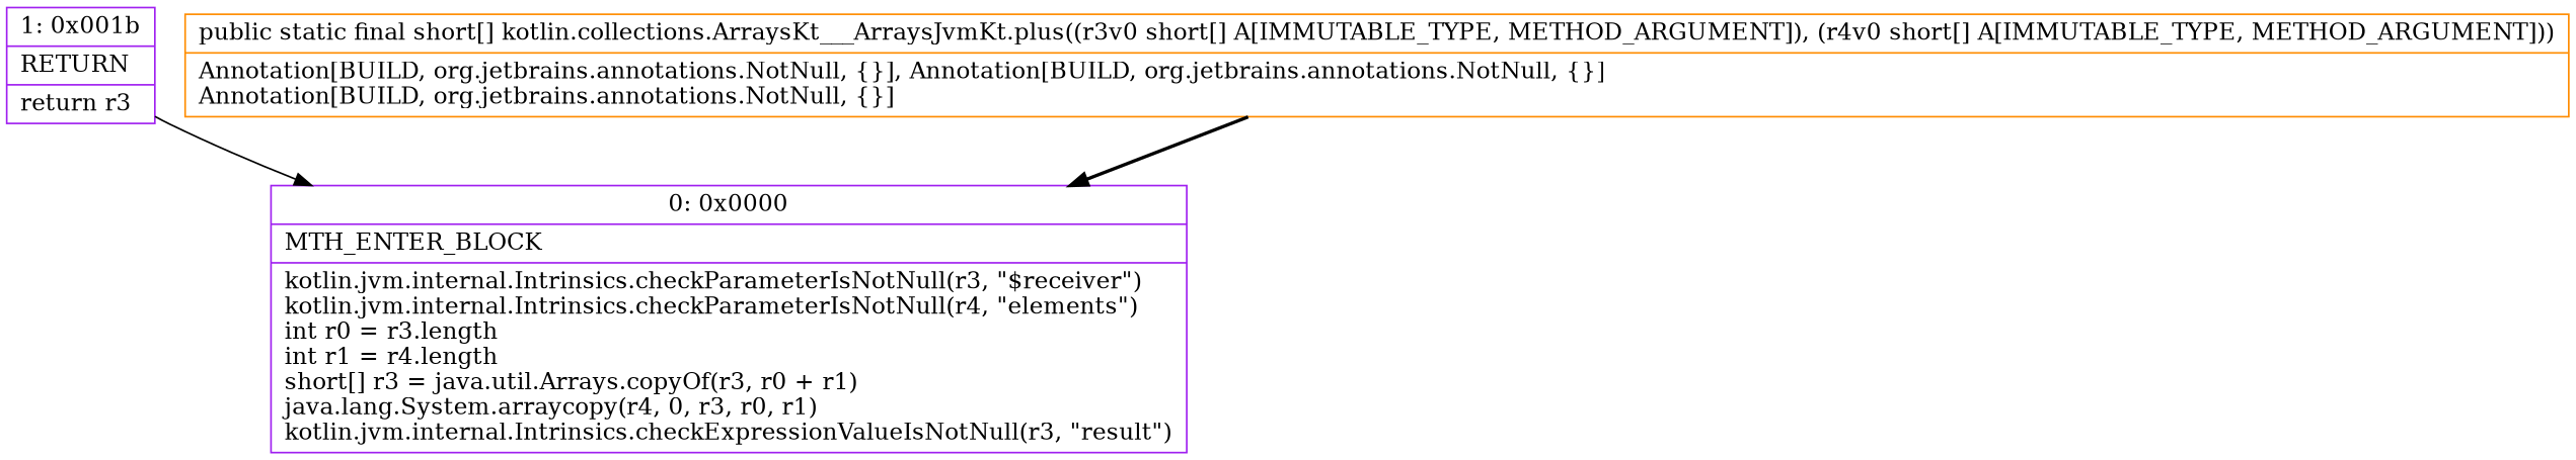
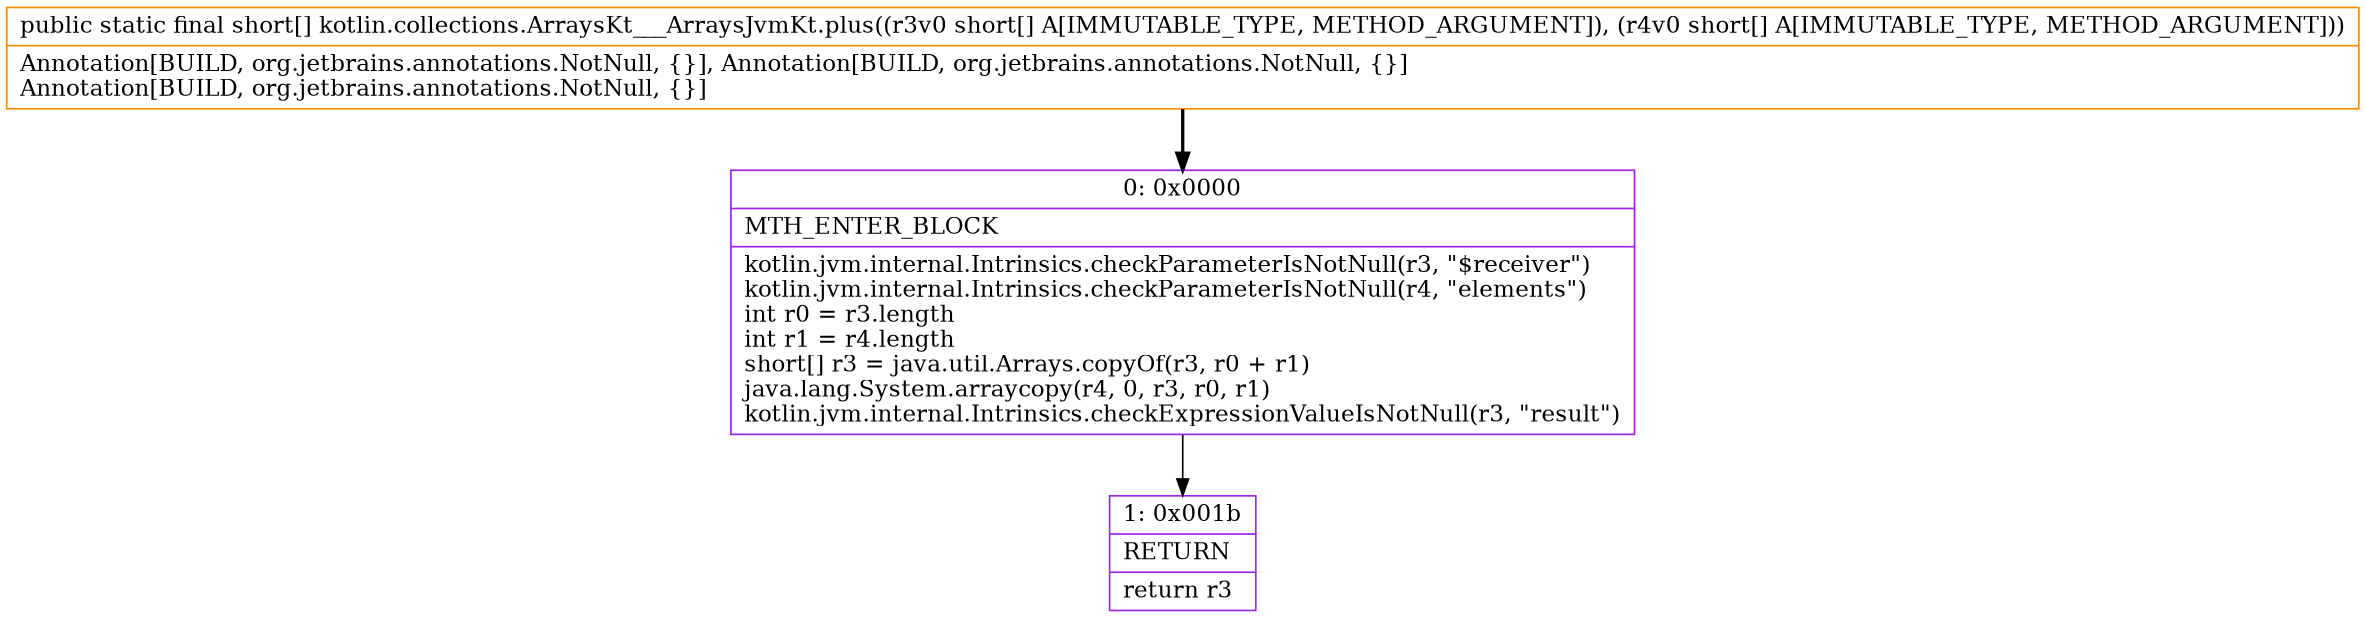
  digraph {
    node [shape=record color=purple]
    n1 [label="{0\:\ 0x0000|MTH_ENTER_BLOCK\l|kotlin.jvm.internal.Intrinsics.checkParameterIsNotNull(r3, \"$receiver\")\lkotlin.jvm.internal.Intrinsics.checkParameterIsNotNull(r4, \"elements\")\lint r0 = r3.length\lint r1 = r4.length\lshort[] r3 = java.util.Arrays.copyOf(r3, r0 + r1)\ljava.lang.System.arraycopy(r4, 0, r3, r0, r1)\lkotlin.jvm.internal.Intrinsics.checkExpressionValueIsNotNull(r3, \"result\")\l}"]
    n2 [label="{1\:\ 0x001b|RETURN\l|return r3\l}"]
    n3 [label="{public static final short[] kotlin.collections.ArraysKt___ArraysJvmKt.plus((r3v0 short[] A[IMMUTABLE_TYPE, METHOD_ARGUMENT]), (r4v0 short[] A[IMMUTABLE_TYPE, METHOD_ARGUMENT]))  | Annotation[BUILD, org.jetbrains.annotations.NotNull, \{\}], Annotation[BUILD, org.jetbrains.annotations.NotNull, \{\}]\lAnnotation[BUILD, org.jetbrains.annotations.NotNull, \{\}]\l}" color=darkorange]
-   n2 -> n1 [style=solid]
+   n1 -> n2 [style=solid]
    n3 -> n1 [style=bold]
  }
